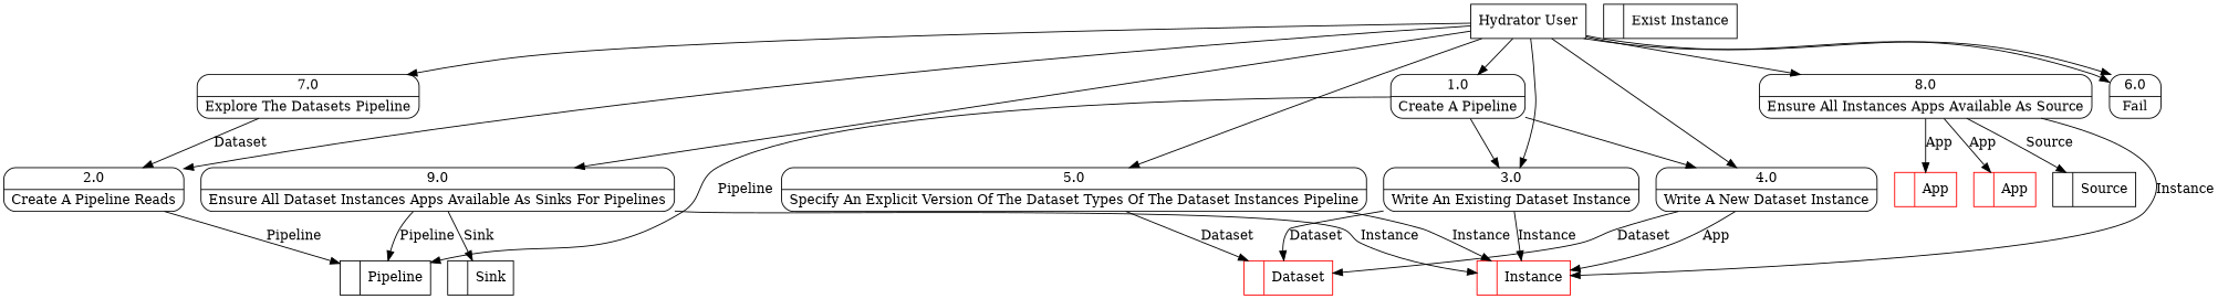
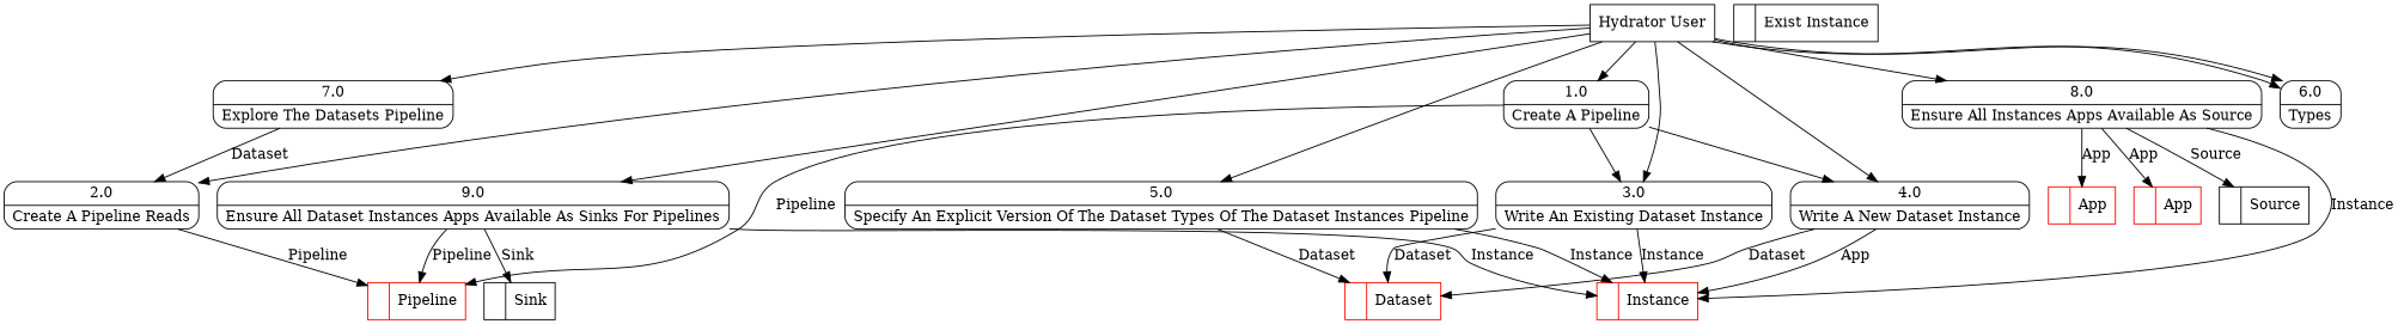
  digraph {
    node [shape=Mrecord]
-   n1 [label="<f0>  |<f1> Pipeline " shape=record]
+   n1 [label="<f0>  |<f1> Pipeline " shape=record color=red]
    n2 [color=red label="<f0>  |<f1> App " shape=record]
    n3 [label="<f0>  |<f1> Exist Instance " shape=record]
    n4 [color=red label="<f0>  |<f1> Dataset " shape=record]
    n5 [color=red label="<f0>  |<f1> Instance " shape=record]
    n6 [color=red label="<f0>  |<f1> App " shape=record]
    n7 [label="<f0>  |<f1> Source " shape=record]
    n8 [label="<f0>  |<f1> Sink " shape=record]
    n9 [label="Hydrator User" shape=box]
    n10 [label="{<f0> 1.0|<f1> Create A Pipeline }"]
    n11 [label="{<f0> 2.0|<f1> Create A Pipeline Reads }"]
    n12 [label="{<f0> 3.0|<f1> Write An Existing Dataset Instance }"]
    n13 [label="{<f0> 4.0|<f1> Write A New Dataset Instance }"]
    n14 [label="{<f0> 5.0|<f1> Specify An Explicit Version Of The Dataset Types Of The Dataset Instances Pipeline }"]
-   n15 [label="{<f0> 6.0|<f1> Fail }"]
+   n15 [label="{<f0> 6.0|<f1> Types }"]
    n16 [label="{<f0> 7.0|<f1> Explore The Datasets Pipeline }"]
    n17 [label="{<f0> 8.0|<f1> Ensure All Instances Apps Available As Source }"]
    n18 [label="{<f0> 9.0|<f1> Ensure All Dataset Instances Apps Available As Sinks For Pipelines }"]
    n9 -> n10
    n9 -> n11
    n9 -> n12
    n9 -> n13
    n9 -> n14
    n9 -> n15
    n9 -> n15
    n9 -> n16
    n9 -> n17
    n9 -> n18
    n10 -> n1 [label=Pipeline]
    n10 -> n12
    n10 -> n13
    n11 -> n1 [label=Pipeline]
    n12 -> n4 [label=Dataset]
    n12 -> n5 [label=Instance]
    n13 -> n4 [label=Dataset]
    n13 -> n5 [label=App]
    n14 -> n4 [label=Dataset]
    n14 -> n5 [label=Instance]
    n16 -> n11 [label=Dataset]
    n17 -> n2 [label=App]
    n17 -> n5 [label=Instance]
    n17 -> n6 [label=App]
    n17 -> n7 [label=Source]
    n18 -> n1 [label=Pipeline]
    n18 -> n5 [label=Instance]
    n18 -> n8 [label=Sink]
  }
